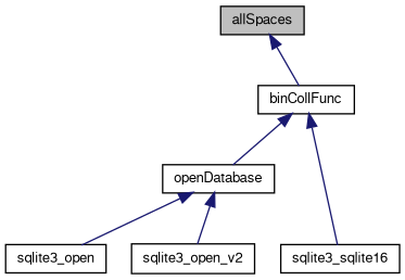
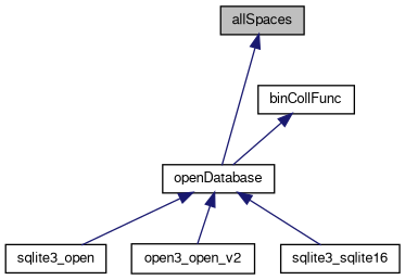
  digraph {
    rankdir=TB
    node [color=black fillcolor=white fontname=FreeSans fontsize=10 shape=record style=filled]
    edge [color=midnightblue dir=back fontname=FreeSans fontsize=10 labelfontname=FreeSans labelfontsize=10 style=solid]
    n1 [fillcolor=grey75 fontcolor=black height=0.2 label=allSpaces width=0.4]
    n2 [height=0.2 label=binCollFunc width=0.4]
    n3 [height=0.2 label=openDatabase width=0.4]
    n4 [height=0.2 label=sqlite3_open width=0.4]
-   n5 [height=0.2 label=sqlite3_open_v2 width=0.4]
+   n5 [height=0.2 label=open3_open_v2 width=0.4]
    n6 [height=0.2 label=sqlite3_sqlite16 width=0.4]
-   n1 -> n2
+   n1 -> n3
    n2 -> n3
    n3 -> n4
    n3 -> n5
-   n2 -> n6
+   n3 -> n6
  }
